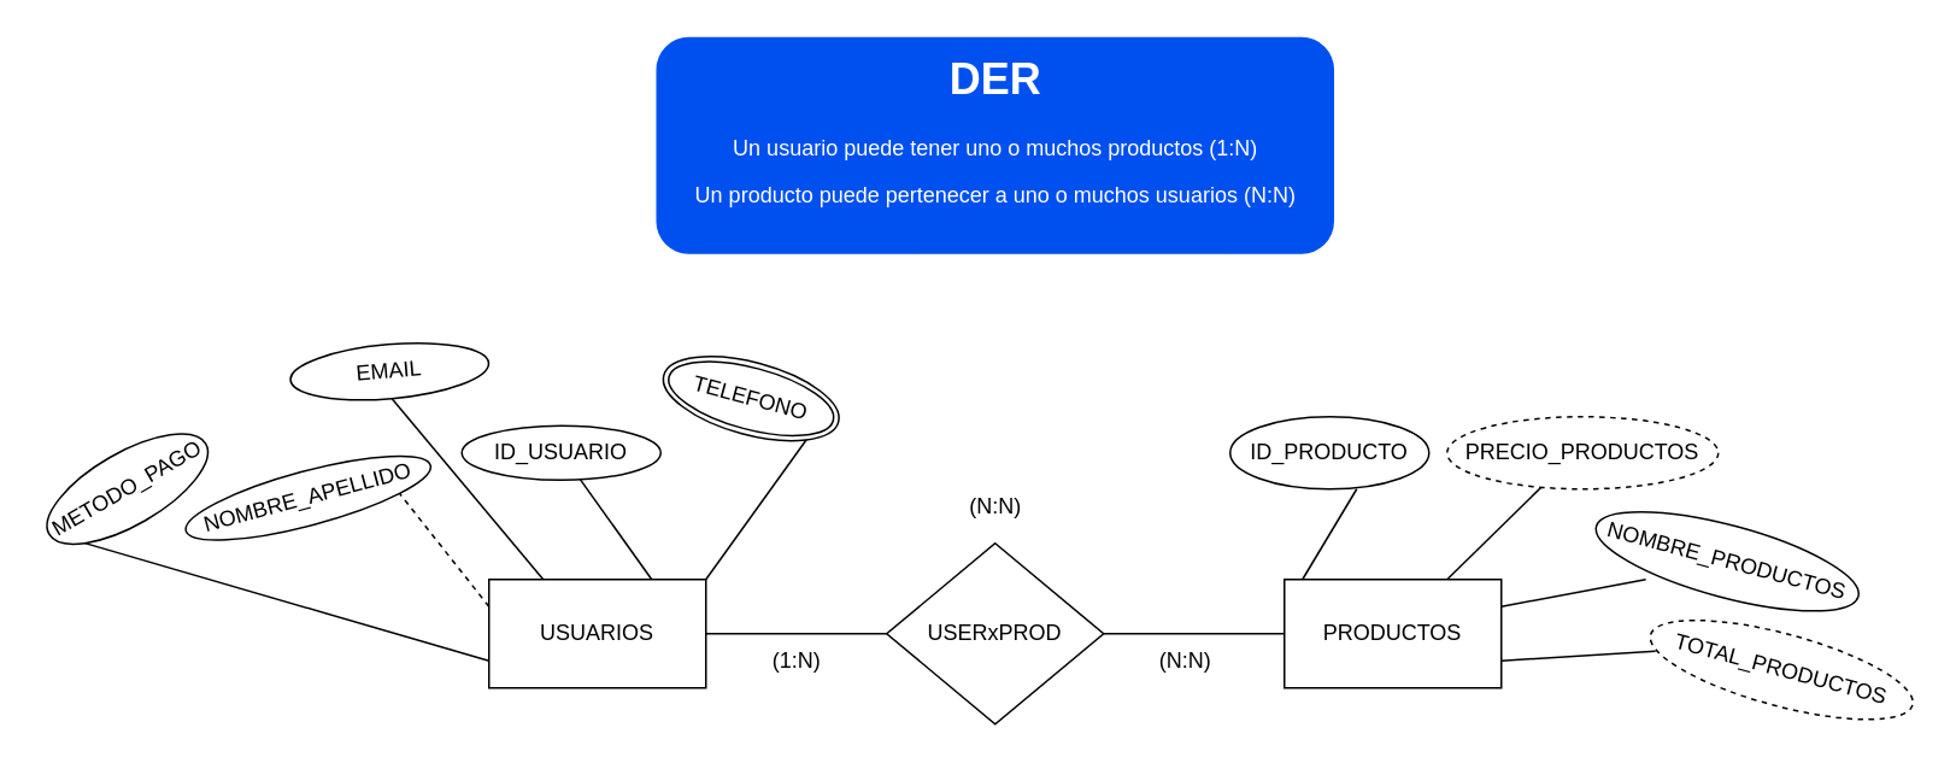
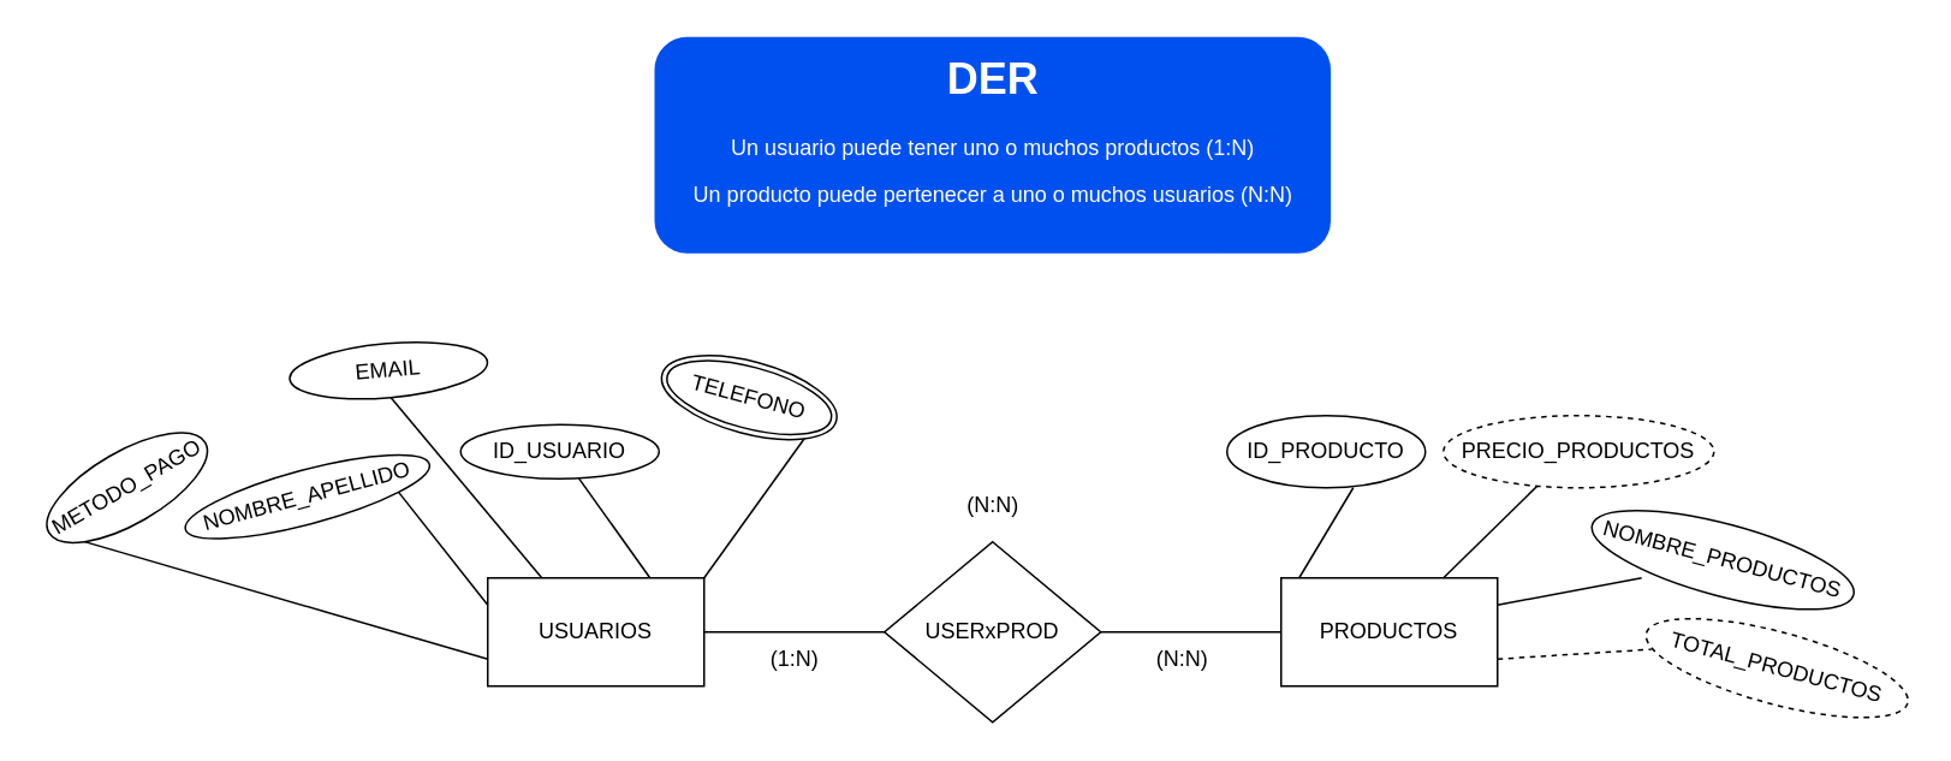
  <mxCell id="0" />
  <mxCell id="1" parent="0" />
  <mxCell id="2" value="PRODUCTOS" style="rounded=0;whiteSpace=wrap;html=1;" vertex="1" parent="1"><mxGeometry x="710" y="320" width="120" height="60" as="geometry" /></mxCell>
  <mxCell id="3" value="USUARIOS" style="rounded=0;whiteSpace=wrap;html=1;" vertex="1" parent="1"><mxGeometry x="270" y="320" width="120" height="60" as="geometry" /></mxCell>
  <mxCell id="4" value="&lt;h1&gt;DER&lt;/h1&gt;&lt;p&gt;Un usuario puede tener uno o muchos productos (1:N)&lt;/p&gt;&lt;p&gt;Un producto puede pertenecer a uno o muchos usuarios (N:N)&lt;/p&gt;" style="text;html=1;spacing=5;spacingTop=-20;whiteSpace=wrap;overflow=hidden;rounded=1;gradientDirection=north;fillColor=#0050ef;strokeColor=none;fontColor=#ffffff;shadow=0;glass=0;fontStyle=0;align=center;verticalAlign=middle;horizontal=1;labelBackgroundColor=none;labelBorderColor=none;" vertex="1" parent="1"><mxGeometry x="362.5" y="20" width="375" height="120" as="geometry" /></mxCell>
  <mxCell id="5" value="USERxPROD" style="rhombus;whiteSpace=wrap;html=1;" vertex="1" parent="1"><mxGeometry x="490" y="300" width="120" height="100" as="geometry" /></mxCell>
  <mxCell id="6" value="" style="endArrow=none;html=1;rounded=0;entryX=1;entryY=0.5;entryDx=0;entryDy=0;exitX=0;exitY=0.5;exitDx=0;exitDy=0;" edge="1" parent="1" source="5" target="3"><mxGeometry width="50" height="50" relative="1" as="geometry"><mxPoint x="590" y="340" as="sourcePoint" /><mxPoint x="640" y="290" as="targetPoint" /></mxGeometry></mxCell>
  <mxCell id="7" value="" style="endArrow=none;html=1;rounded=0;entryX=0;entryY=0.5;entryDx=0;entryDy=0;exitX=1;exitY=0.5;exitDx=0;exitDy=0;" edge="1" parent="1" source="5" target="2"><mxGeometry width="50" height="50" relative="1" as="geometry"><mxPoint x="590" y="340" as="sourcePoint" /><mxPoint x="640" y="290" as="targetPoint" /></mxGeometry></mxCell>
  <mxCell id="8" value="" style="endArrow=none;html=1;rounded=0;entryX=0.227;entryY=1.033;entryDx=0;entryDy=0;entryPerimeter=0;exitX=1;exitY=0.25;exitDx=0;exitDy=0;" edge="1" parent="1" source="2" target="13"><mxGeometry width="50" height="50" relative="1" as="geometry"><mxPoint x="830" y="375" as="sourcePoint" /><mxPoint x="900" y="340" as="targetPoint" /></mxGeometry></mxCell>
  <mxCell id="9" value="" style="endArrow=none;html=1;rounded=0;entryX=0.347;entryY=0.975;entryDx=0;entryDy=0;entryPerimeter=0;" edge="1" parent="1" target="12"><mxGeometry width="50" height="50" relative="1" as="geometry"><mxPoint x="800" y="320" as="sourcePoint" /><mxPoint x="870" y="285" as="targetPoint" /></mxGeometry></mxCell>
  <mxCell id="10" value="" style="endArrow=none;html=1;rounded=0;" edge="1" parent="1"><mxGeometry width="50" height="50" relative="1" as="geometry"><mxPoint x="720" y="320" as="sourcePoint" /><mxPoint x="750" y="270" as="targetPoint" /></mxGeometry></mxCell>
  <mxCell id="11" value="ID_PRODUCTO" style="ellipse;whiteSpace=wrap;html=1;" vertex="1" parent="1"><mxGeometry x="680" y="230" width="110" height="40" as="geometry" /></mxCell>
  <mxCell id="12" value="PRECIO_PRODUCTOS" style="ellipse;whiteSpace=wrap;html=1;dashed=1;" vertex="1" parent="1"><mxGeometry x="800" y="230" width="150" height="40" as="geometry" /></mxCell>
  <mxCell id="13" value="NOMBRE_PRODUCTOS" style="ellipse;whiteSpace=wrap;html=1;rotation=15;" vertex="1" parent="1"><mxGeometry x="880" y="290" width="150" height="40" as="geometry" /></mxCell>
  <mxCell id="14" value="TOTAL_PRODUCTOS" style="ellipse;whiteSpace=wrap;html=1;labelBorderColor=none;dashed=1;rotation=15;" vertex="1" parent="1"><mxGeometry x="910" y="350" width="150" height="40" as="geometry" /></mxCell>
- <mxCell id="15" value="" style="endArrow=none;html=1;rounded=0;entryX=0.033;entryY=0.7;entryDx=0;entryDy=0;entryPerimeter=0;exitX=1;exitY=0.75;exitDx=0;exitDy=0;" edge="1" parent="1" source="2" target="14"><mxGeometry width="50" height="50" relative="1" as="geometry"><mxPoint x="590" y="340" as="sourcePoint" /><mxPoint x="640" y="290" as="targetPoint" /></mxGeometry></mxCell>
+ <mxCell id="15" value="" style="endArrow=none;html=1;rounded=0;entryX=0.033;entryY=0.7;entryDx=0;entryDy=0;entryPerimeter=0;exitX=1;exitY=0.75;exitDx=0;exitDy=0;dashed=1;" edge="1" parent="1" source="2" target="14"><mxGeometry width="50" height="50" relative="1" as="geometry"><mxPoint x="590" y="340" as="sourcePoint" /><mxPoint x="640" y="290" as="targetPoint" /></mxGeometry></mxCell>
  <mxCell id="16" value="(N:N)" style="text;html=1;align=center;verticalAlign=middle;resizable=0;points=[];autosize=1;strokeColor=none;fillColor=none;" vertex="1" parent="1"><mxGeometry x="525" y="265" width="50" height="30" as="geometry" /></mxCell>
  <mxCell id="17" value="(N:N)" style="text;html=1;align=center;verticalAlign=middle;resizable=0;points=[];autosize=1;strokeColor=none;fillColor=none;" vertex="1" parent="1"><mxGeometry x="630" y="350" width="50" height="30" as="geometry" /></mxCell>
  <mxCell id="18" value="(1:N)" style="text;html=1;align=center;verticalAlign=middle;resizable=0;points=[];autosize=1;strokeColor=none;fillColor=none;" vertex="1" parent="1"><mxGeometry x="415" y="350" width="50" height="30" as="geometry" /></mxCell>
  <mxCell id="19" value="" style="endArrow=none;html=1;rounded=0;entryX=0.75;entryY=0;entryDx=0;entryDy=0;" edge="1" parent="1" source="20" target="3"><mxGeometry width="50" height="50" relative="1" as="geometry"><mxPoint x="350" y="280" as="sourcePoint" /><mxPoint x="480" y="290" as="targetPoint" /></mxGeometry></mxCell>
  <mxCell id="20" value="ID_USUARIO" style="ellipse;whiteSpace=wrap;html=1;" vertex="1" parent="1"><mxGeometry x="255" y="235" width="110" height="30" as="geometry" /></mxCell>
  <mxCell id="21" value="EMAIL" style="ellipse;whiteSpace=wrap;html=1;rotation=-5;" vertex="1" parent="1"><mxGeometry x="160" y="190" width="110" height="30" as="geometry" /></mxCell>
  <mxCell id="22" value="" style="endArrow=none;html=1;rounded=0;entryX=0.5;entryY=1;entryDx=0;entryDy=0;exitX=0.25;exitY=0;exitDx=0;exitDy=0;" edge="1" parent="1" source="3" target="21"><mxGeometry width="50" height="50" relative="1" as="geometry"><mxPoint x="430" y="340" as="sourcePoint" /><mxPoint x="480" y="290" as="targetPoint" /></mxGeometry></mxCell>
  <mxCell id="23" value="NOMBRE_APELLIDO" style="ellipse;whiteSpace=wrap;html=1;rotation=-15;" vertex="1" parent="1"><mxGeometry x="100" y="260" width="140" height="30" as="geometry" /></mxCell>
- <mxCell id="24" value="" style="endArrow=none;html=1;rounded=0;entryX=1;entryY=1;entryDx=0;entryDy=0;exitX=0;exitY=0.25;exitDx=0;exitDy=0;dashed=1;" edge="1" parent="1" source="3" target="23"><mxGeometry width="50" height="50" relative="1" as="geometry"><mxPoint x="430" y="340" as="sourcePoint" /><mxPoint x="480" y="290" as="targetPoint" /></mxGeometry></mxCell>
+ <mxCell id="24" value="" style="endArrow=none;html=1;rounded=0;entryX=1;entryY=1;entryDx=0;entryDy=0;exitX=0;exitY=0.25;exitDx=0;exitDy=0;" edge="1" parent="1" source="3" target="23"><mxGeometry width="50" height="50" relative="1" as="geometry"><mxPoint x="430" y="340" as="sourcePoint" /><mxPoint x="480" y="290" as="targetPoint" /></mxGeometry></mxCell>
  <mxCell id="25" value="TELEFONO" style="ellipse;shape=doubleEllipse;margin=3;whiteSpace=wrap;html=1;align=center;rotation=15;" vertex="1" parent="1"><mxGeometry x="365" y="200" width="100" height="40" as="geometry" /></mxCell>
  <mxCell id="26" value="" style="endArrow=none;html=1;rounded=0;entryX=1;entryY=0;entryDx=0;entryDy=0;exitX=1;exitY=1;exitDx=0;exitDy=0;" edge="1" parent="1" source="25" target="3"><mxGeometry relative="1" as="geometry"><mxPoint x="380" y="220" as="sourcePoint" /><mxPoint x="540" y="220" as="targetPoint" /></mxGeometry></mxCell>
  <mxCell id="27" value="METODO_PAGO" style="ellipse;whiteSpace=wrap;html=1;align=center;rotation=-30;" vertex="1" parent="1"><mxGeometry x="20" y="250" width="100" height="40" as="geometry" /></mxCell>
  <mxCell id="28" value="" style="endArrow=none;html=1;rounded=0;exitX=0;exitY=1;exitDx=0;exitDy=0;entryX=0;entryY=0.75;entryDx=0;entryDy=0;" edge="1" parent="1" source="27" target="3"><mxGeometry relative="1" as="geometry"><mxPoint x="290" y="320" as="sourcePoint" /><mxPoint x="450" y="320" as="targetPoint" /></mxGeometry></mxCell>
